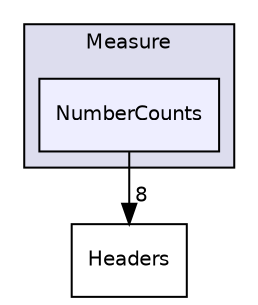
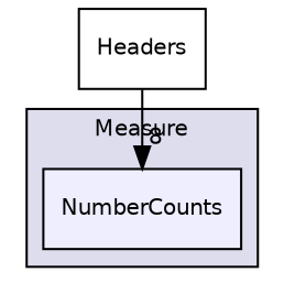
  digraph {
    compound=true
    node [fontname=Helvetica fontsize=10 shape=box]
    n1 [fillcolor="#eeeeff" label=NumberCounts pencolor=black style=filled]
    n2 [label=Headers]
    subgraph cluster_1 {
      bgcolor="#ddddee"
      fontname=Helvetica
      fontsize=10
      label=Measure
      pencolor=black
      n1
    }
-   n1 -> n2 [headlabel=8 labeldistance=1.5 labelfontname=Helvetica labelfontsize=10]
+   n2 -> n1 [headlabel=8 labeldistance=1.5 labelfontname=Helvetica labelfontsize=10]
  }
